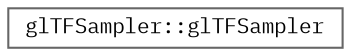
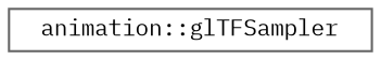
  digraph {
    rankdir=LR
    fontname="IBM Plex Mono"
-   n1 [color=grey40 fillcolor=white fontname="IBM Plex Mono" fontsize=10 height=0.2 label="glTFSampler::glTFSampler" shape=box style=filled width=0.4]
+   n1 [color=grey40 fillcolor=white fontname="IBM Plex Mono" fontsize=10 height=0.2 label="animation::glTFSampler" shape=box style=filled width=0.4]
  }
